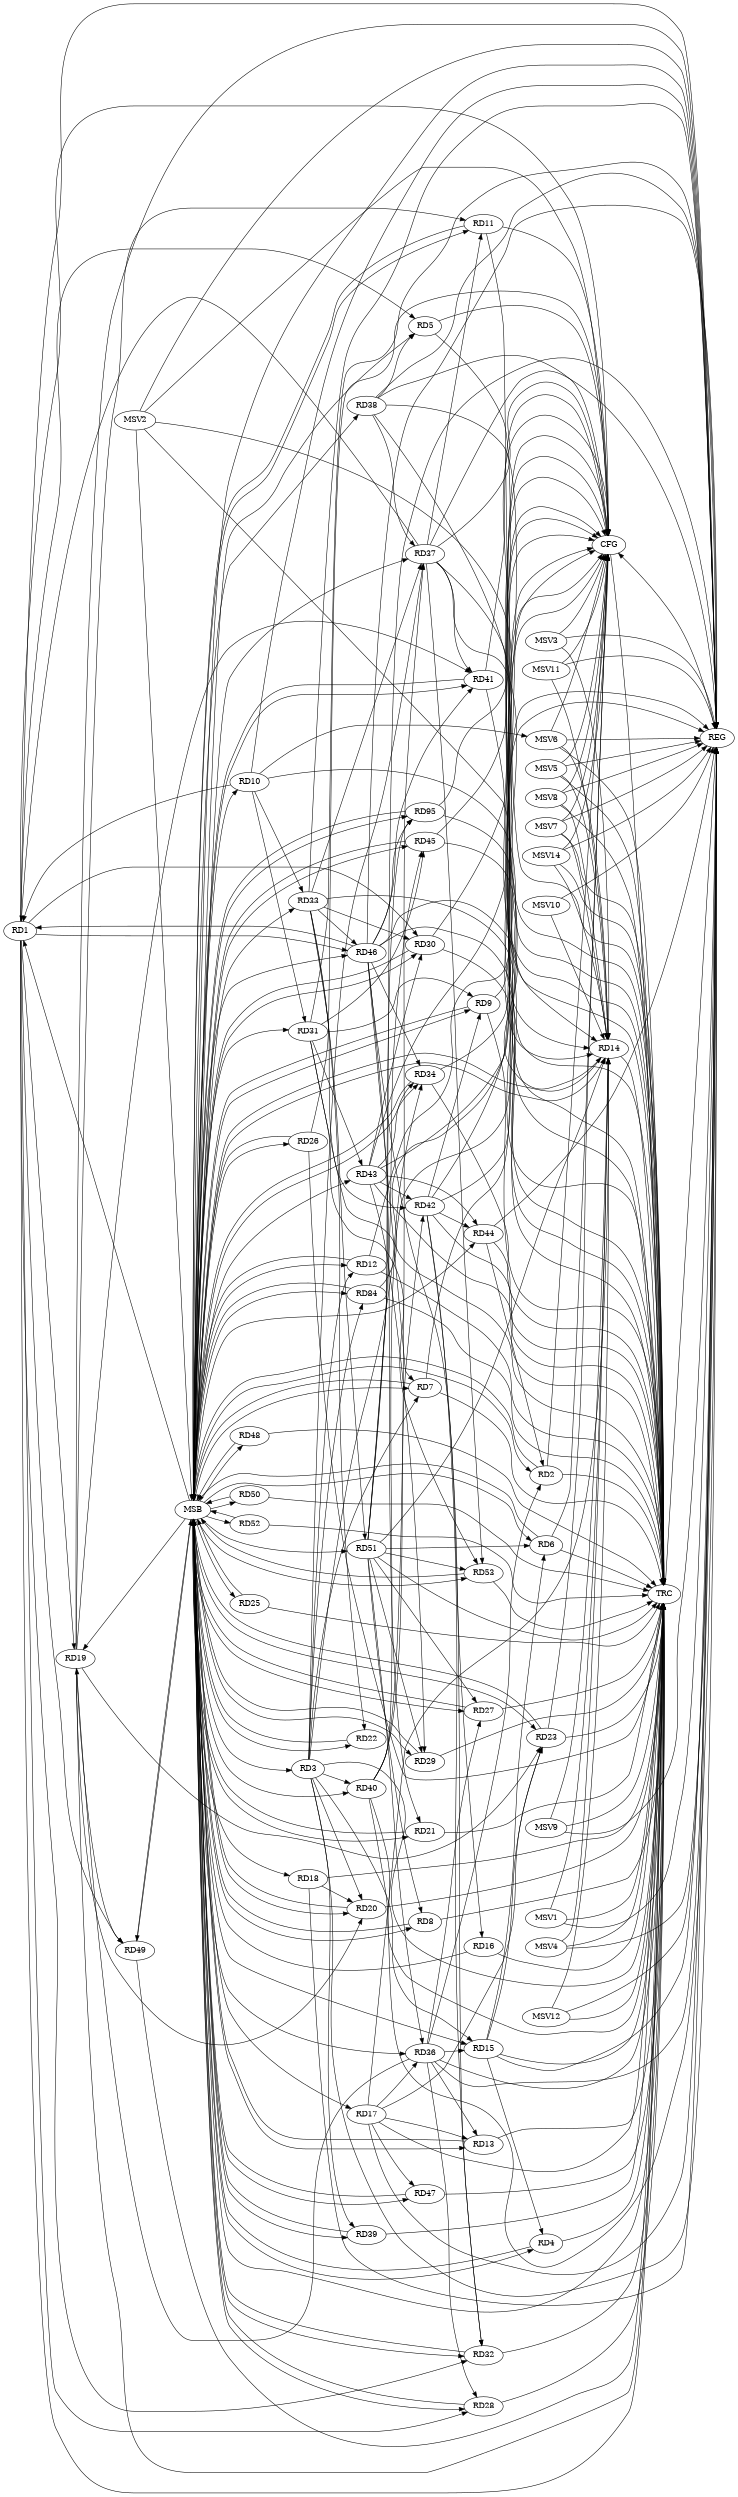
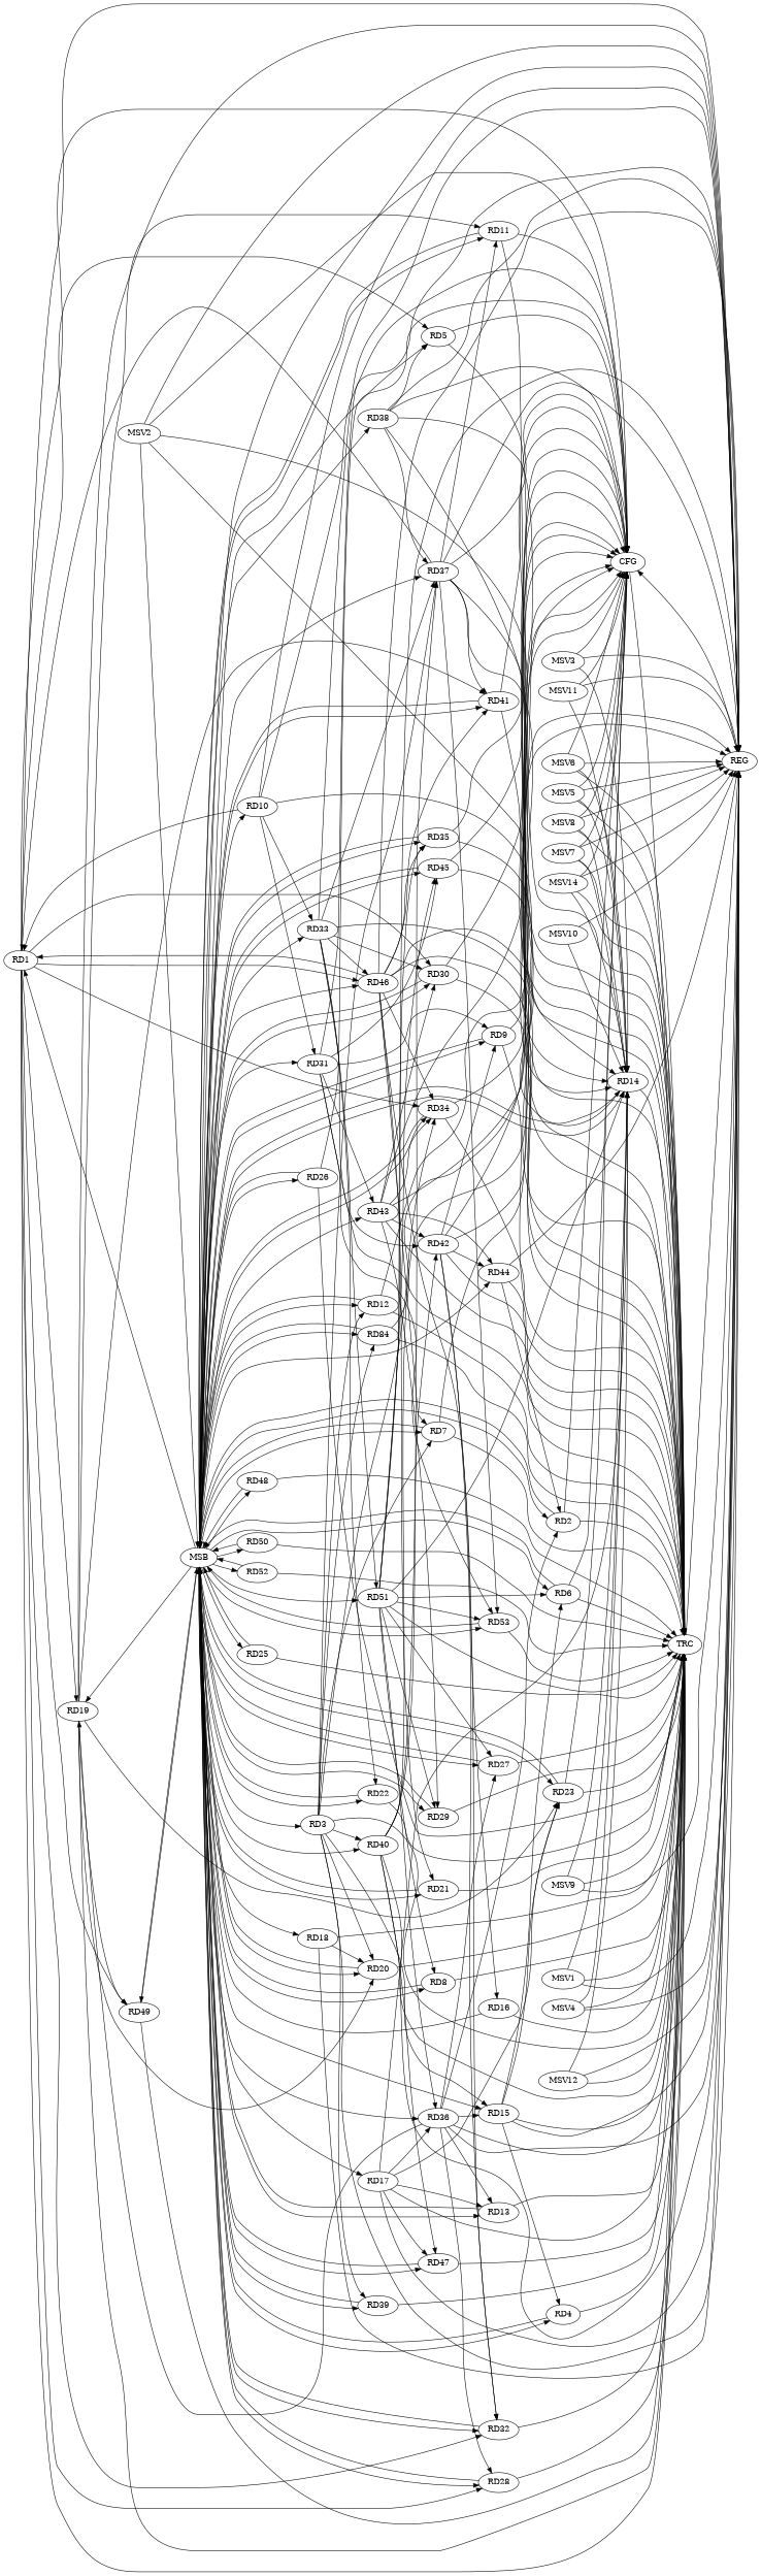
  strict digraph {
    rankdir=LR
    n1 [label=RD1]
    n2 [label=RD5]
    n3 [label=RD19]
    n4 [label=RD28]
    n5 [label=RD30]
    n6 [label=RD32]
    n7 [label=RD34]
    n8 [label=RD46]
    n9 [label=RD49]
    n10 [label=REG]
    n11 [label=CFG]
    n12 [label=TRC]
    n13 [label=RD20]
    n14 [label=RD11]
    n15 [label=RD23]
    n16 [label=RD41]
    n17 [label=MSB]
    n18 [label=RD7]
    n19 [label=RD14]
    n20 [label=RD21]
-   n21 [label=RD95]
+   n21 [label=RD35]
    n22 [label=RD2]
    n23 [label=RD3]
    n24 [label=RD12]
    n25 [label=RD15]
    n26 [label=RD84]
    n27 [label=RD37]
    n28 [label=RD39]
    n29 [label=RD40]
    n30 [label=RD4]
    n31 [label=RD6]
    n32 [label=RD8]
    n33 [label=RD9]
    n34 [label=RD10]
    n35 [label=RD31]
    n36 [label=RD33]
    n37 [label=RD13]
    n38 [label=RD17]
    n39 [label=RD36]
    n40 [label=RD47]
    n41 [label=RD18]
    n42 [label=RD22]
    n43 [label=RD25]
    n44 [label=RD26]
    n45 [label=RD27]
    n46 [label=RD29]
    n47 [label=RD43]
    n48 [label=RD45]
    n49 [label=RD53]
    n50 [label=RD51]
    n51 [label=RD38]
    n52 [label=RD44]
    n53 [label=RD48]
    n54 [label=RD50]
    n55 [label=RD52]
    n56 [label=RD42]
    n57 [label=RD16]
    n58 [label=MSV1]
    n59 [label=MSV2]
    n60 [label=MSV3]
    n61 [label=MSV4]
    n62 [label=MSV5]
    n63 [label=MSV6]
    n64 [label=MSV7]
    n65 [label=MSV8]
    n66 [label=MSV9]
    n67 [label=MSV10]
    n68 [label=MSV11]
    n69 [label=MSV12]
    n70 [label=MSV14]
    n1 -> n2
    n1 -> n3
    n1 -> n4
    n1 -> n5
    n1 -> n6
+   n1 -> n7
    n1 -> n8
    n1 -> n9
    n1 -> n10
    n1 -> n11
    n1 -> n12
    n2 -> n11
    n2 -> n12
    n3 -> n9
    n3 -> n10
    n3 -> n12
    n3 -> n13
    n3 -> n14
    n3 -> n15
    n3 -> n16
    n4 -> n12
    n4 -> n17
    n5 -> n11
    n5 -> n12
    n5 -> n17
    n6 -> n12
    n6 -> n17
    n7 -> n11
    n7 -> n12
    n7 -> n17
    n8 -> n1
    n8 -> n6
    n8 -> n7
    n8 -> n10
    n8 -> n12
    n8 -> n16
    n8 -> n18
    n8 -> n19
    n8 -> n20
    n8 -> n21
    n9 -> n12
    n9 -> n17
    n10 -> n11
    n11 -> n12
    n12 -> n10
    n13 -> n12
    n13 -> n17
    n14 -> n11
    n14 -> n12
    n14 -> n17
    n15 -> n11
    n15 -> n12
    n15 -> n17
    n16 -> n11
    n16 -> n12
    n16 -> n17
    n17 -> n1
    n17 -> n2
    n17 -> n3
    n17 -> n4
    n17 -> n5
    n17 -> n6
    n17 -> n7
    n17 -> n8
    n17 -> n9
    n17 -> n10
    n17 -> n13
    n17 -> n14
    n17 -> n15
    n17 -> n16
    n17 -> n18
    n17 -> n19
    n17 -> n20
    n17 -> n21
    n17 -> n22
    n17 -> n23
    n17 -> n24
    n17 -> n25
    n17 -> n26
    n17 -> n27
    n17 -> n28
    n17 -> n29
    n17 -> n30
    n17 -> n31
    n17 -> n32
    n17 -> n33
    n17 -> n34
    n17 -> n35
    n17 -> n36
    n17 -> n37
    n17 -> n38
    n17 -> n39
    n17 -> n40
    n17 -> n41
    n17 -> n42
    n17 -> n43
    n17 -> n44
    n17 -> n45
    n17 -> n46
    n17 -> n47
    n17 -> n48
    n17 -> n49
    n17 -> n50
    n17 -> n51
    n17 -> n52
    n17 -> n53
    n17 -> n54
    n17 -> n55
    n18 -> n11
    n18 -> n12
    n18 -> n17
    n19 -> n12
    n19 -> n17
    n20 -> n12
    n20 -> n17
    n21 -> n11
    n21 -> n12
    n21 -> n17
    n22 -> n11
    n22 -> n12
    n22 -> n17
    n23 -> n7
    n23 -> n10
    n23 -> n12
    n23 -> n13
    n23 -> n18
    n23 -> n24
    n23 -> n25
    n23 -> n26
    n23 -> n27
    n23 -> n28
    n23 -> n29
    n24 -> n11
    n24 -> n12
    n24 -> n17
    n25 -> n10
    n25 -> n12
    n25 -> n15
    n25 -> n30
    n25 -> n31
    n26 -> n11
    n26 -> n12
    n26 -> n17
    n27 -> n1
    n27 -> n10
    n27 -> n11
    n27 -> n12
    n27 -> n14
    n27 -> n16
    n27 -> n19
    n27 -> n49
    n28 -> n12
    n28 -> n17
    n29 -> n10
    n29 -> n11
    n29 -> n12
    n29 -> n27
+   n29 -> n40
    n29 -> n56
    n30 -> n12
    n30 -> n17
    n31 -> n11
    n31 -> n12
    n31 -> n17
    n32 -> n12
    n32 -> n17
    n33 -> n11
    n33 -> n12
    n33 -> n17
    n34 -> n1
    n34 -> n10
-   n34 -> n63
+   n34 -> n11
    n34 -> n12
    n34 -> n35
    n34 -> n36
    n35 -> n10
    n35 -> n12
    n35 -> n33
    n35 -> n47
    n35 -> n48
    n35 -> n49
    n36 -> n5
    n36 -> n8
    n36 -> n10
    n36 -> n12
    n36 -> n27
    n36 -> n42
    n36 -> n50
    n36 -> n56
    n37 -> n12
    n37 -> n17
    n38 -> n10
    n38 -> n12
    n38 -> n15
    n38 -> n19
    n38 -> n37
    n38 -> n39
    n38 -> n40
    n39 -> n3
    n39 -> n4
    n39 -> n10
    n39 -> n12
    n39 -> n22
    n39 -> n25
    n39 -> n37
    n39 -> n45
    n40 -> n12
    n40 -> n17
    n41 -> n10
    n41 -> n12
    n41 -> n13
-   n17 -> n12
+   n42 -> n12
    n42 -> n17
    n43 -> n12
    n43 -> n17
    n44 -> n11
    n44 -> n12
    n44 -> n17
    n45 -> n12
    n45 -> n17
    n46 -> n12
    n46 -> n17
    n47 -> n5
    n47 -> n7
    n47 -> n10
    n47 -> n11
    n47 -> n12
    n47 -> n46
    n47 -> n52
    n47 -> n56
    n48 -> n11
    n48 -> n12
    n48 -> n17
    n49 -> n12
    n49 -> n17
    n50 -> n10
    n50 -> n12
    n50 -> n19
    n50 -> n21
    n50 -> n31
    n50 -> n32
    n50 -> n39
    n50 -> n45
    n50 -> n46
    n50 -> n48
    n50 -> n49
    n51 -> n2
    n51 -> n10
    n51 -> n11
    n51 -> n12
    n51 -> n19
    n51 -> n27
    n52 -> n10
    n52 -> n12
    n52 -> n22
    n53 -> n12
    n53 -> n17
    n54 -> n12
    n54 -> n17
    n55 -> n12
    n55 -> n17
    n56 -> n6
    n56 -> n10
    n56 -> n11
    n56 -> n12
    n56 -> n33
    n56 -> n52
    n56 -> n57
    n57 -> n12
    n57 -> n17
    n58 -> n10
    n58 -> n12
    n58 -> n19
    n59 -> n10
    n59 -> n11
    n59 -> n12
    n59 -> n17
    n59 -> n19
    n60 -> n10
    n60 -> n11
    n60 -> n19
    n61 -> n10
    n61 -> n12
    n61 -> n19
    n62 -> n10
    n62 -> n11
    n62 -> n12
    n62 -> n19
    n63 -> n10
    n63 -> n11
    n63 -> n12
    n63 -> n19
    n64 -> n10
    n64 -> n11
    n64 -> n12
    n64 -> n19
    n65 -> n10
    n65 -> n11
    n65 -> n12
    n65 -> n19
    n66 -> n10
    n66 -> n12
    n66 -> n19
    n67 -> n10
    n67 -> n19
    n68 -> n10
    n68 -> n11
    n68 -> n19
    n69 -> n10
    n69 -> n12
    n69 -> n19
    n70 -> n10
    n70 -> n11
    n70 -> n12
    n70 -> n19
  }
